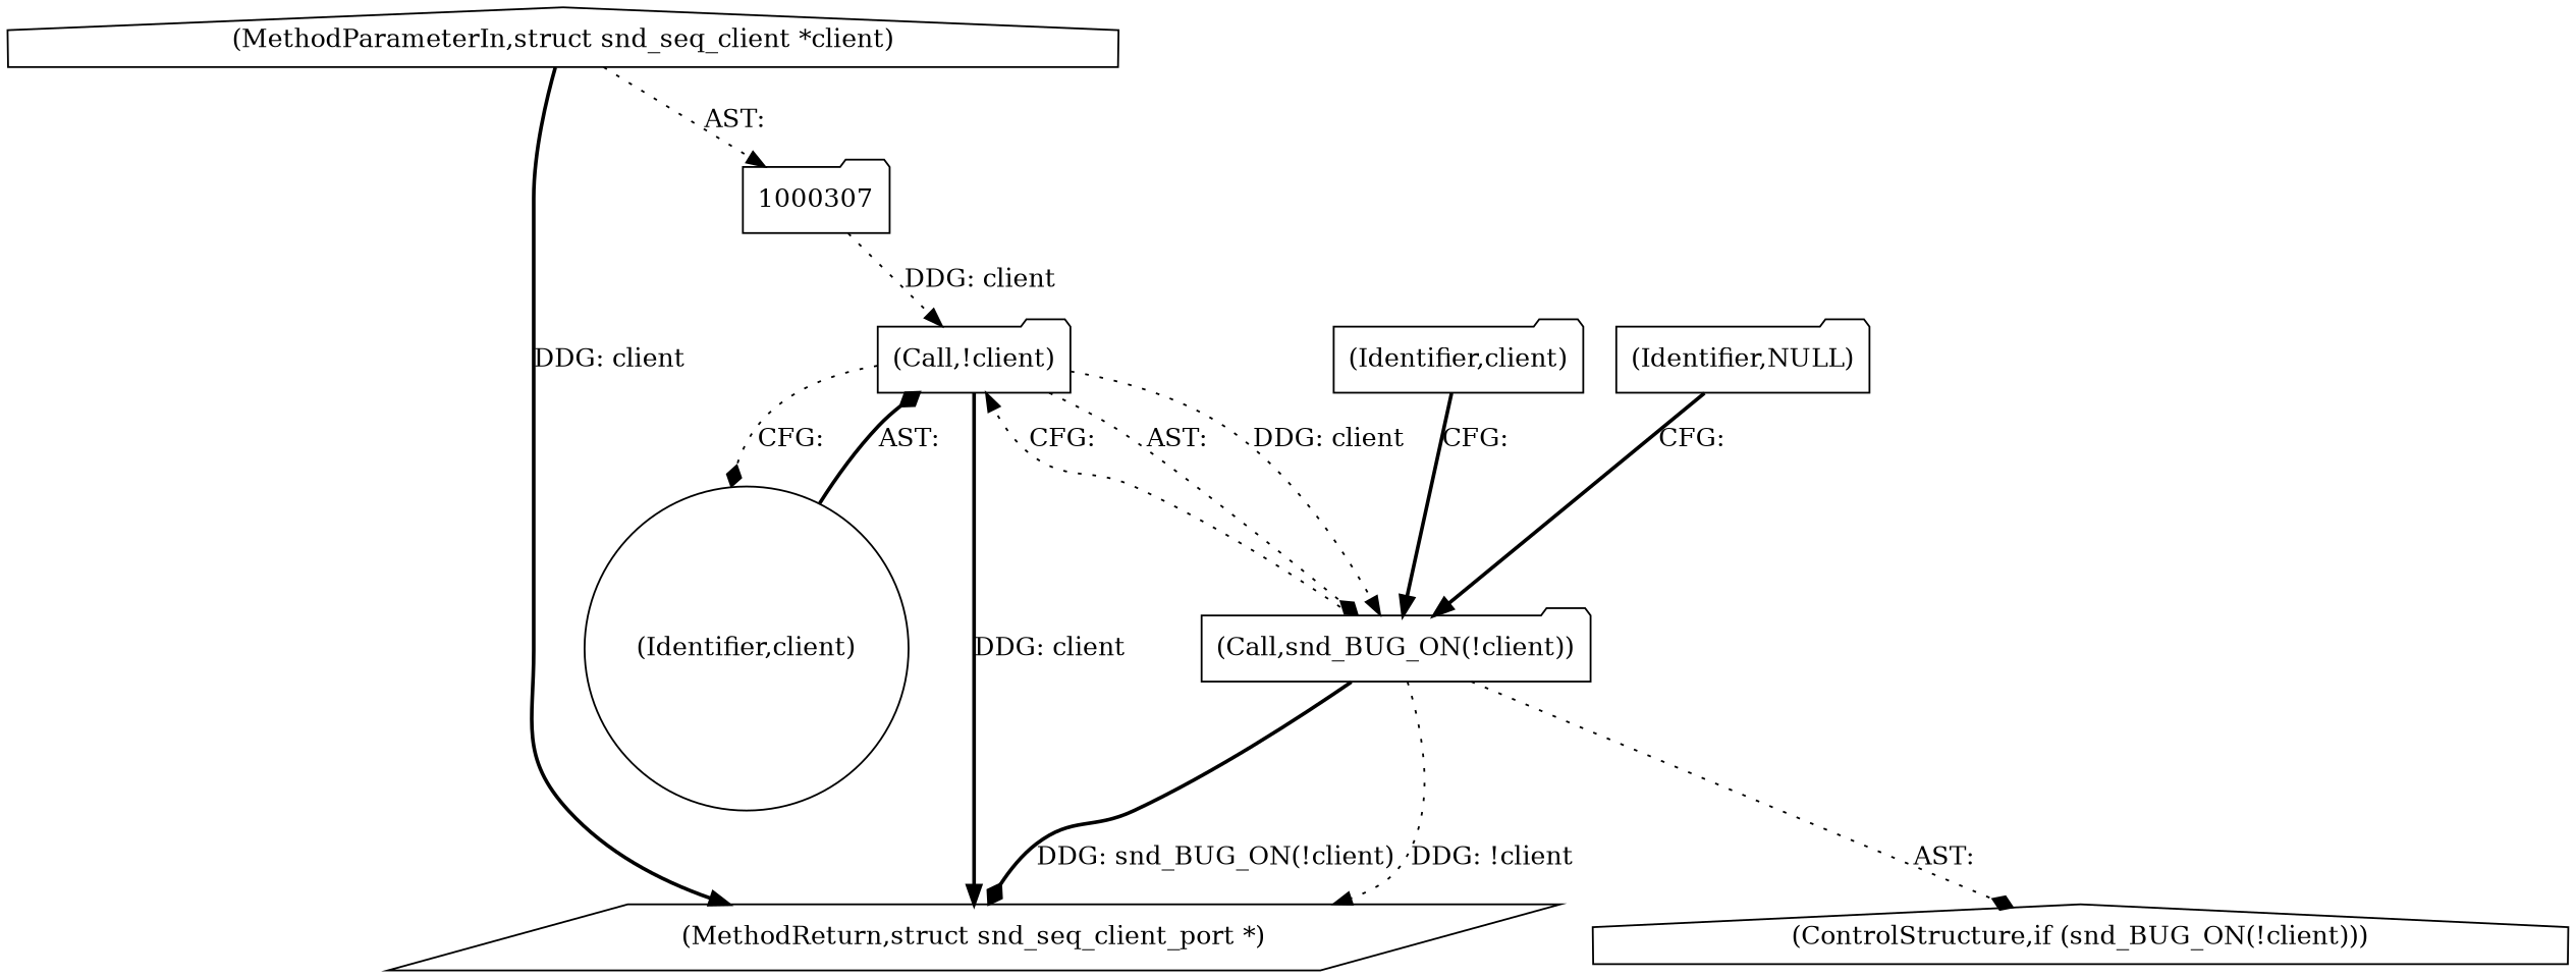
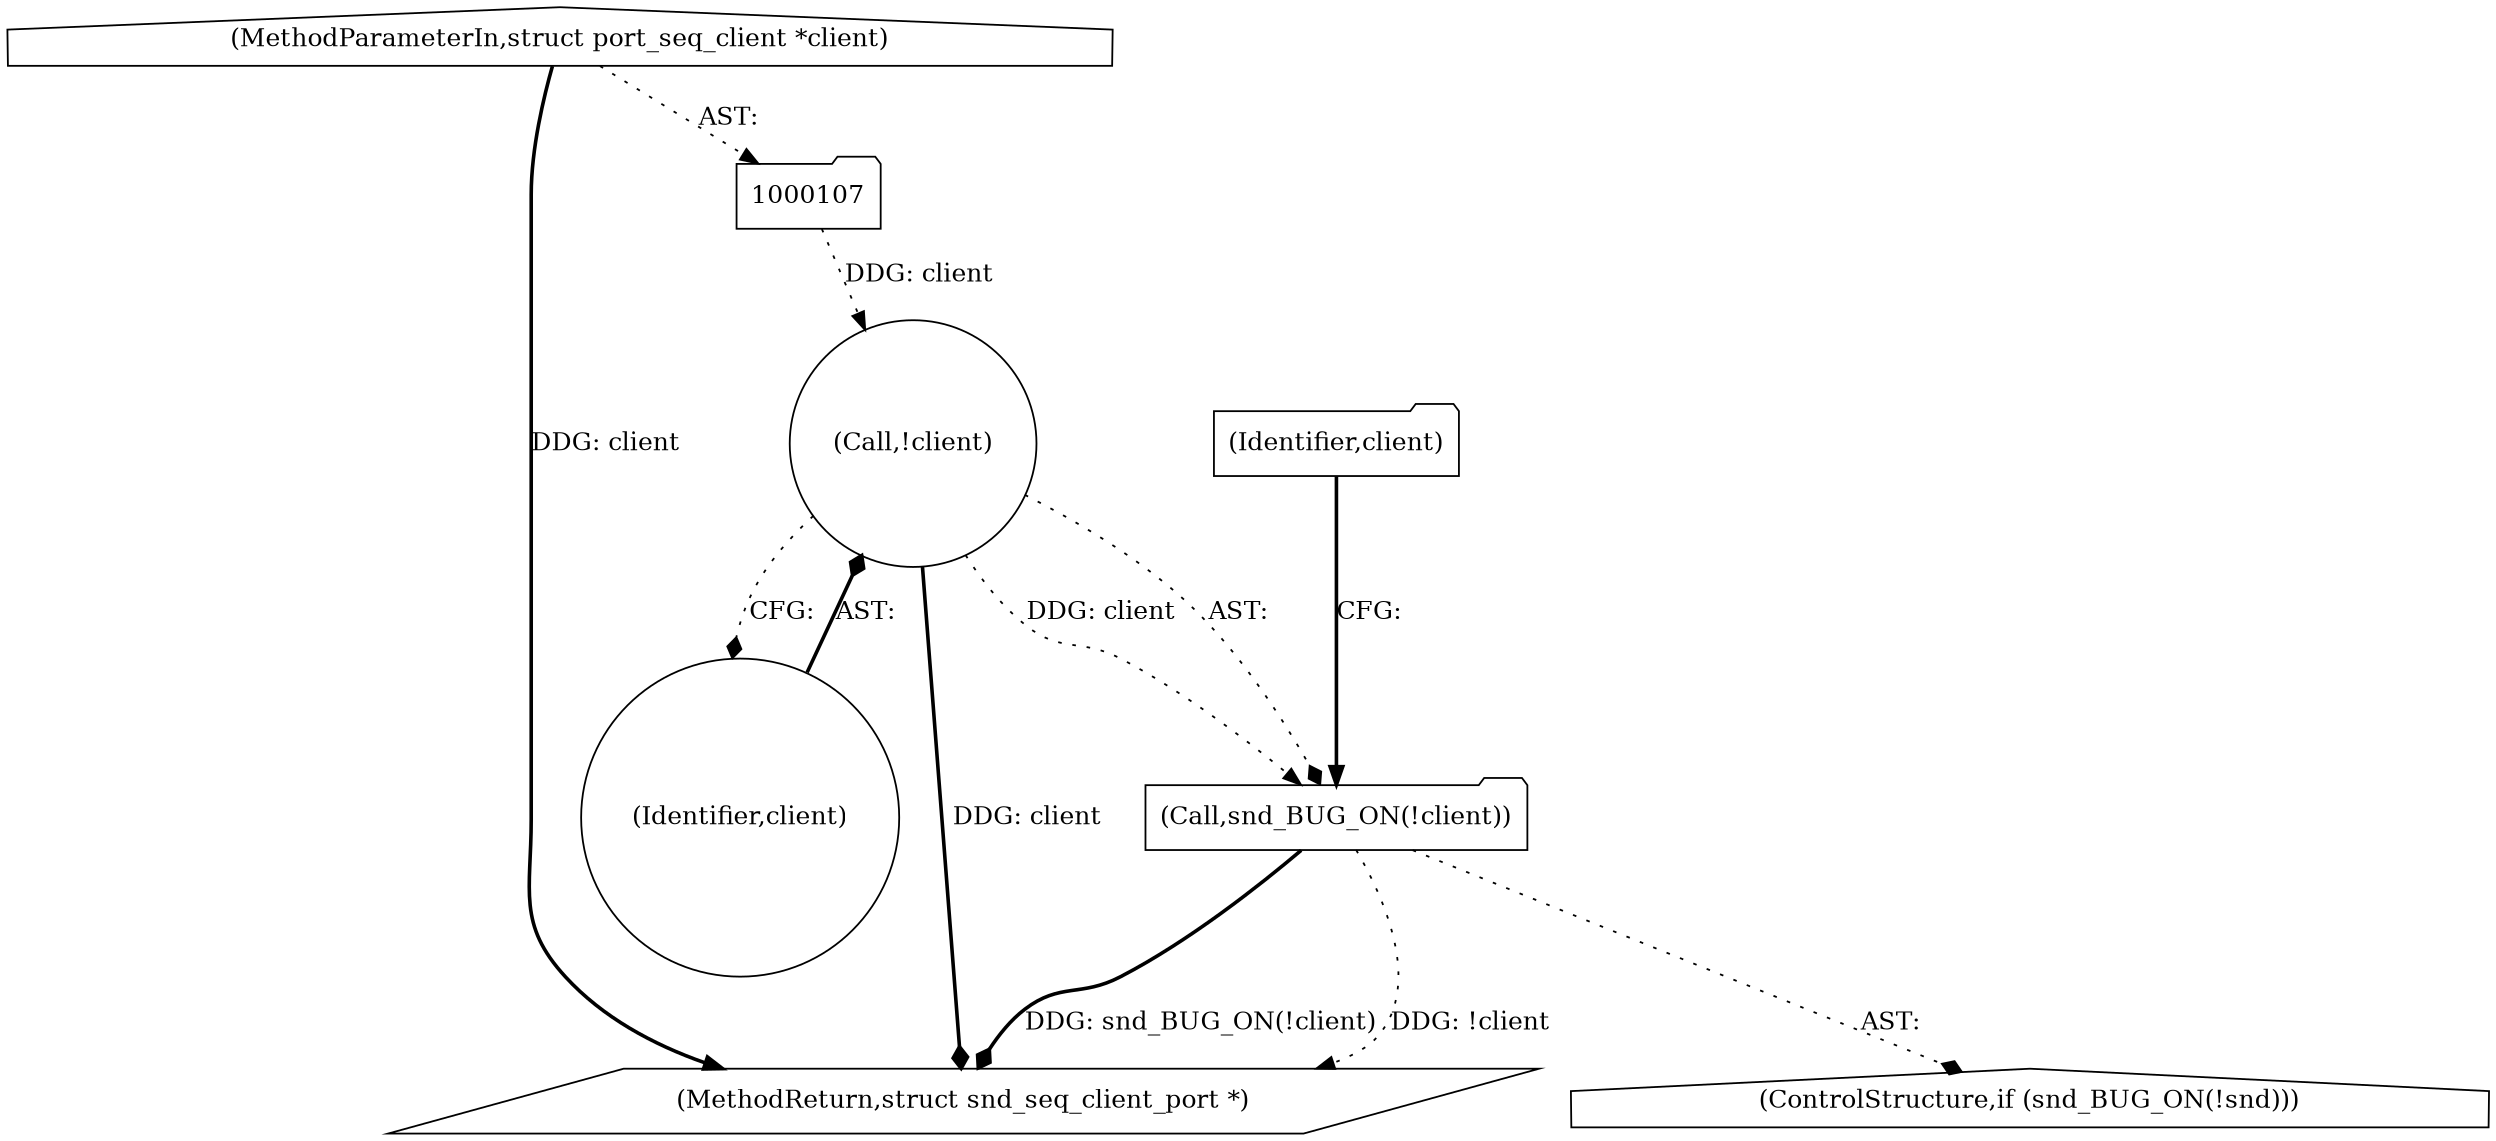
  digraph {
    node [shape=folder]
    edge [arrowhead=normal style=dotted]
-   n1 [label="(MethodParameterIn,struct snd_seq_client *client)" shape=house]
+   n1 [label="(MethodParameterIn,struct port_seq_client *client)" shape=house]
    n2 [label="(MethodReturn,struct snd_seq_client_port *)" shape=parallelogram]
-   1000107 [label=1000307]
-   n4 [label="(Call,!client)"]
+   1000107
+   n4 [label="(Call,!client)" shape=circle]
    n5 [label="(Call,snd_BUG_ON(!client))"]
    n6 [label="(Identifier,client)" shape=circle]
-   n7 [label="(ControlStructure,if (snd_BUG_ON(!client)))" shape=house]
+   n7 [label="(ControlStructure,if (snd_BUG_ON(!snd)))" shape=house]
    n8 [label="(Identifier,client)"]
-   n9 [label="(Identifier,NULL)"]
    n1 -> n2 [label="DDG: client" style=bold]
    n1 -> 1000107 [label="AST: "]
    1000107 -> n4 [label="DDG: client"]
-   n4 -> n2 [label="DDG: client" style=bold]
+   n4 -> n2 [arrowhead=diamond label="DDG: client" style=bold]
    n4 -> n5 [arrowhead=diamond label="AST: "]
    n4 -> n5 [label="DDG: client"]
    n4 -> n6 [arrowhead=diamond label="CFG: "]
    n5 -> n2 [arrowhead=diamond label="DDG: snd_BUG_ON(!client)" style=bold]
    n5 -> n2 [label="DDG: !client"]
-   n5 -> n4 [label="CFG: "]
    n5 -> n7 [arrowhead=diamond label="AST: "]
    n6 -> n4 [arrowhead=diamond label="AST: " style=bold]
    n8 -> n5 [label="CFG: " style=bold]
-   n9 -> n5 [label="CFG: " style=bold]
  }
